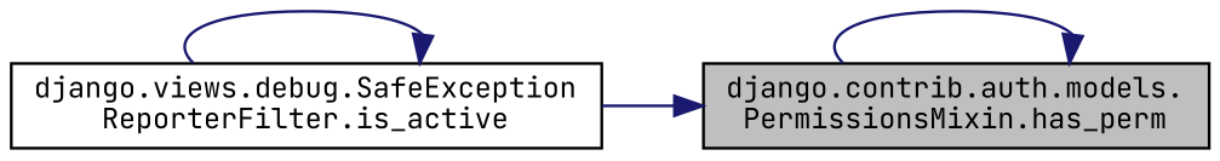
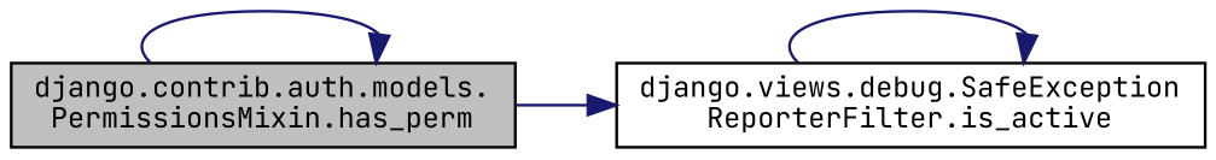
  digraph {
    rankdir=LR
    fontname="JetBrains Mono"
    node [color=black fontname="JetBrains Mono" fontsize=10 shape=record style=filled]
    edge [color=midnightblue fontname="JetBrains Mono" fontsize=10 labelfontname=Helvetica labelfontsize=10 style=solid]
    n1 [fillcolor=grey75 fontcolor=black height=0.2 label="django.contrib.auth.models.\lPermissionsMixin.has_perm" width=0.4]
    n2 [fillcolor=white height=0.2 label="django.views.debug.SafeException\lReporterFilter.is_active" width=0.4]
    n1 -> n1
-   n2 -> n1
+   n1 -> n2
    n2 -> n2
  }
